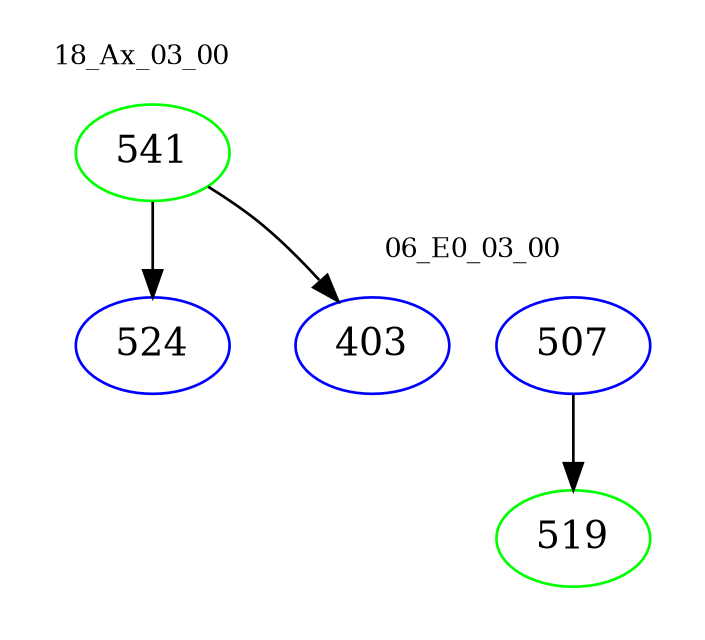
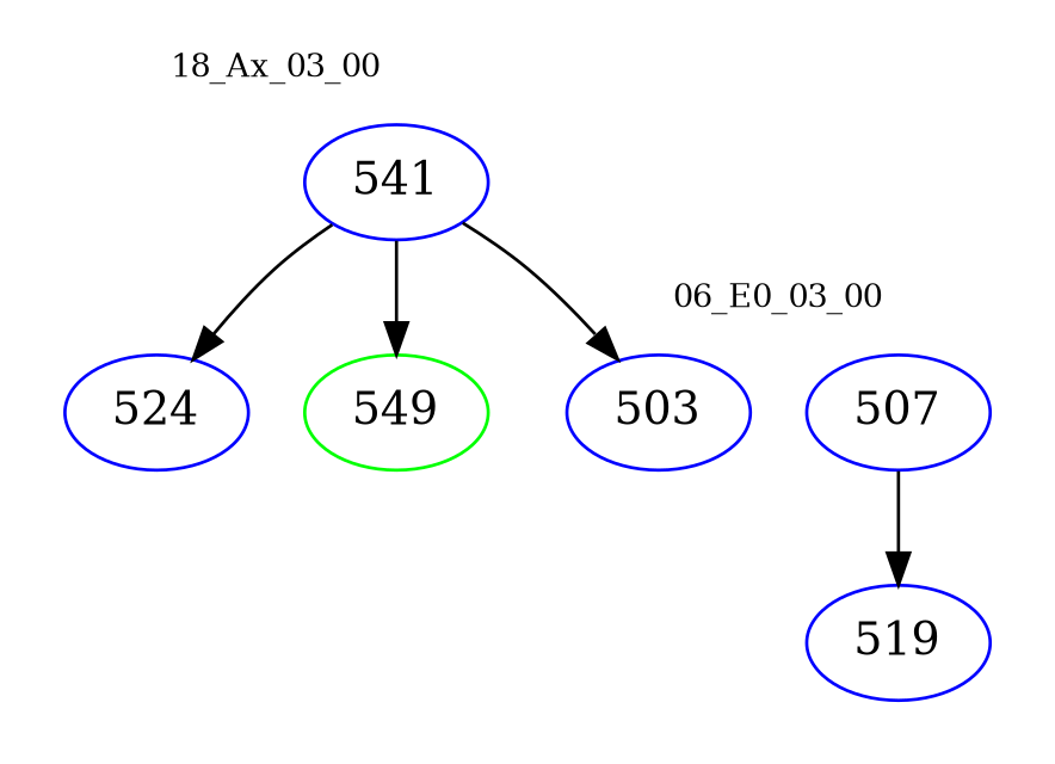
  digraph {
    node [color=blue]
    edge [color=black]
-   n1 [color=green label=541]
+   n1 [label=541]
    n2 [label=524]
+   n3 [color=green label=549]
    n4 [label=507]
-   n5 [label=403]
-   n6 [color=green label=519]
+   n5 [label=503]
+   n6 [label=519]
    subgraph cluster_1 {
      color=white
      fontsize=10
      label="18_Ax_03_00"
      n1
      n2
+     n3
    }
    subgraph cluster_2 {
      color=white
      fontsize=10
      label="06_E0_03_00"
      n4
      n5
      n6
    }
    n1 -> n2
+   n1 -> n3
    n1 -> n5
    n4 -> n6
  }
